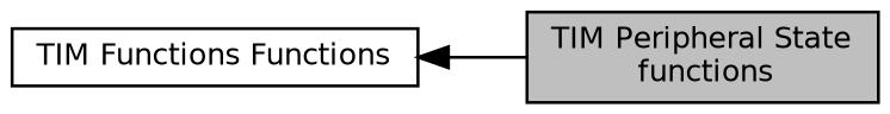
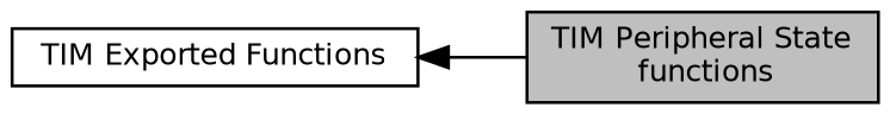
  digraph {
    rankdir=LR
    node [color=black fontname=Helvetica fontsize=10 shape=box style=filled]
-   n1 [fillcolor=white height=0.2 label="TIM Functions Functions" width=0.4]
+   n1 [fillcolor=white height=0.2 label="TIM Exported Functions" width=0.4]
    n2 [fillcolor=grey75 fontcolor=black height=0.2 label="TIM Peripheral State\l functions" width=0.4]
    n1 -> n2 [dir=back fontname=Helvetica fontsize=10 labelfontname=Helvetica labelfontsize=10 shape=plaintext style=solid]
  }
